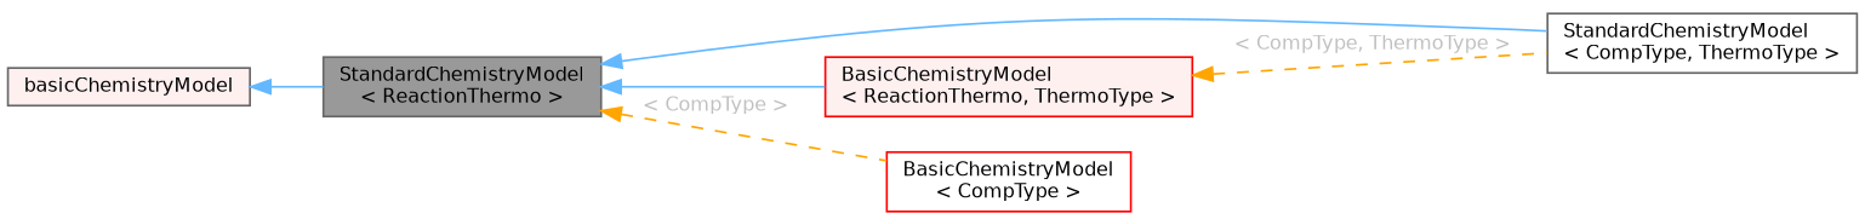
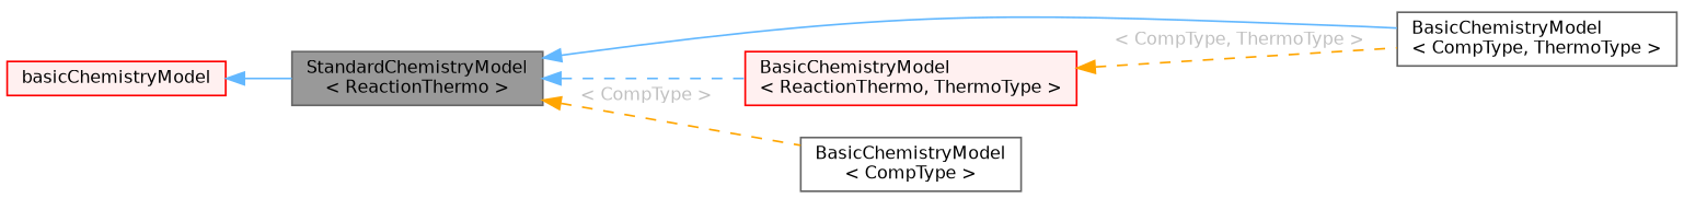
  digraph {
    rankdir=LR
    node [color=gray40 fillcolor=white fontname=Helvetica fontsize=10 shape=box style=filled]
    edge [color=steelblue1 dir=back fontname=Helvetica fontsize=10 labelfontname=Helvetica labelfontsize=10 style=solid]
    n1 [fillcolor=grey60 fontcolor=black height=0.2 label="StandardChemistryModel\l\< ReactionThermo \>" width=0.4]
-   n2 [height=0.2 label="StandardChemistryModel\l\< CompType, ThermoType \>" width=0.4]
+   n2 [height=0.2 label="BasicChemistryModel\l\< CompType, ThermoType \>" width=0.4]
    n3 [color=red fillcolor="#FFF0F0" height=0.2 label="BasicChemistryModel\l\< ReactionThermo, ThermoType \>" width=0.4]
-   n4 [color=red height=0.2 label="BasicChemistryModel\l\< CompType \>" width=0.4]
-   n5 [fillcolor="#FFF0F0" height=0.2 label=basicChemistryModel width=0.4]
+   n4 [height=0.2 label="BasicChemistryModel\l\< CompType \>" width=0.4]
+   n5 [color=red fillcolor="#FFF0F0" height=0.2 label=basicChemistryModel width=0.4]
    n1 -> n2
-   n1 -> n3
+   n1 -> n3 [style=dashed]
    n1 -> n4 [color=orange fontcolor=grey label=" \< CompType \>" style=dashed]
    n3 -> n2 [color=orange fontcolor=grey label=" \< CompType, ThermoType \>" style=dashed]
    n5 -> n1
  }
